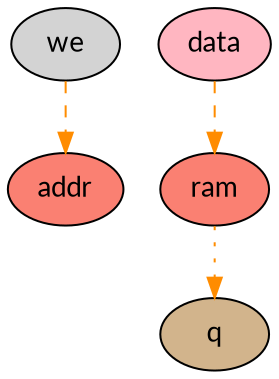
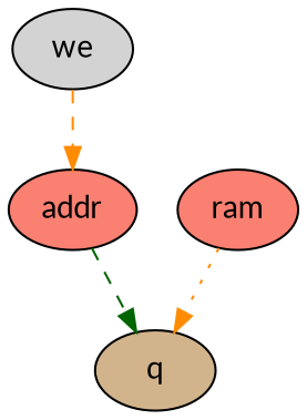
  strict digraph {
    fontname=Lato
    node [fillcolor=salmon fontname=Lato style=filled]
    edge [color=darkorange fontname=Lato style=dashed weight=1.0]
    we [fillcolor=lightgrey]
    addr
    q [fillcolor=tan]
    ram
-   data [fillcolor=lightpink]
    we -> addr
+   addr -> q [color=darkgreen weight=2.0]
    ram -> q [style=dotted weight=2.0]
-   data -> ram
  }
